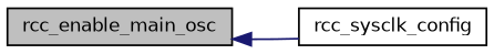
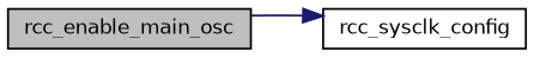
  digraph {
    rankdir=LR
    node [color=black fontname=Helvetica fontsize=10 shape=record style=filled]
    n1 [fillcolor=grey75 fontcolor=black height=0.2 label=rcc_enable_main_osc width=0.4]
    n2 [fillcolor=white height=0.2 label=rcc_sysclk_config width=0.4]
-   n1 -> n2 [color=midnightblue dir=back fontname=Helvetica fontsize=10 labelfontname=Helvetica labelfontsize=10 style=solid]
+   n2 -> n1 [color=midnightblue dir=back fontname=Helvetica fontsize=10 labelfontname=Helvetica labelfontsize=10 style=solid]
  }
